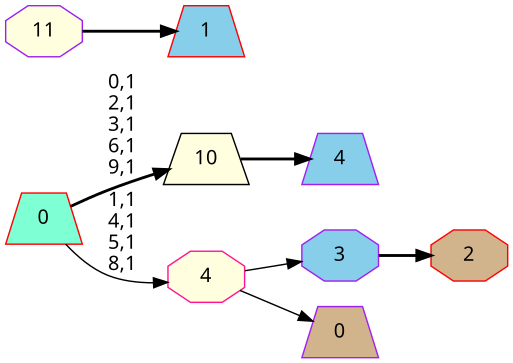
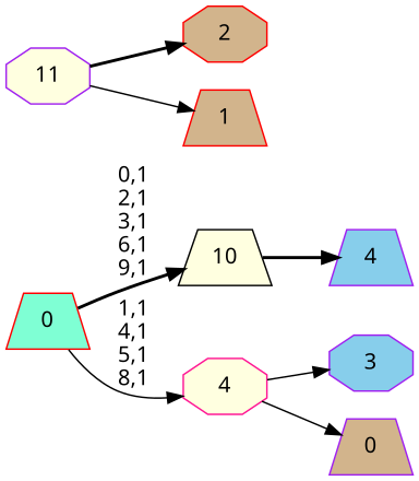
  digraph {
    fontname="Noto Sans"
    rankdir=LR
    node [color=purple fillcolor=tan fontname="Noto Sans" shape=trapezium style=filled]
    edge [fontname="Noto Sans" style=solid]
    n1 [fillcolor=skyblue label=4]
    n2 [fillcolor=skyblue label=3 shape=octagon]
    n3 [color=red label=2 shape=octagon]
-   n4 [color=red fillcolor=skyblue label=1]
+   n4 [color=red label=1]
    11 [fillcolor=lightyellow shape=octagon]
    10 [color=black fillcolor=lightyellow]
    n7 [label=0]
    4 [color=deeppink fillcolor=lightyellow shape=octagon]
    0 [color=red fillcolor=aquamarine]
-   n2 -> n3 [style=bold]
-   11 -> n4 [style=bold]
+   11 -> n3 [style=bold]
+   11 -> n4
    10 -> n1 [style=bold]
    4 -> n2
    4 -> n7
    0 -> 10 [label="0,1\n2,1\n3,1\n6,1\n9,1" style=bold]
    0 -> 4 [label="1,1\n4,1\n5,1\n8,1"]
  }
